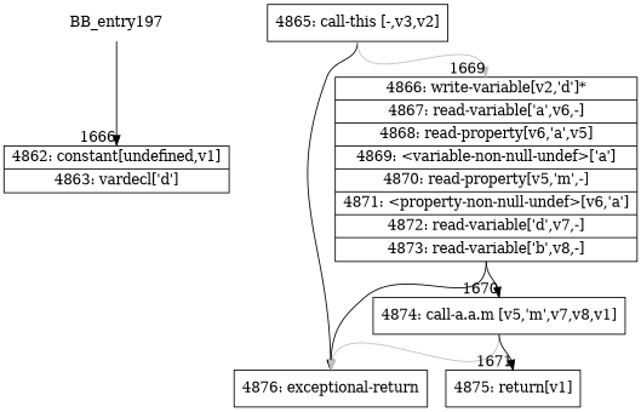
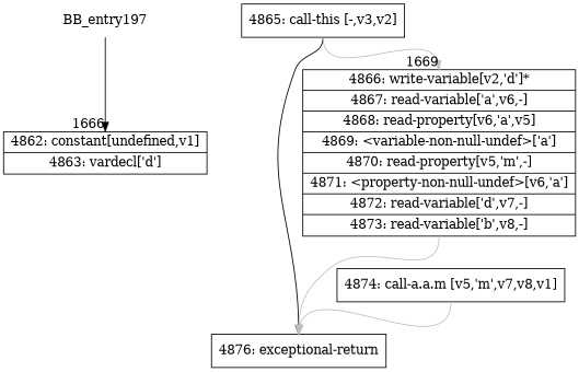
  digraph {
    rankdir=TD
    node [shape=record]
    edge [headport=n tailport=s]
    n1 [label=BB_entry197 shape=none]
    n2 [label="{4862: constant[undefined,v1]|4863: vardecl['d']}"]
    n3 [label="{4865: call-this [-,v3,v2]}"]
    n4 [label="{4876: exceptional-return}"]
    n5 [label="{4866: write-variable[v2,'d']*|4867: read-variable['a',v6,-]|4868: read-property[v6,'a',v5]|4869: \<variable-non-null-undef\>['a']|4870: read-property[v5,'m',-]|4871: \<property-non-null-undef\>[v6,'a']|4872: read-variable['d',v7,-]|4873: read-variable['b',v8,-]}"]
    n6 [label="{4874: call-a.a.m [v5,'m',v7,v8,v1]}"]
-   n7 [label="{4875: return[v1]}"]
    n1 -> n2 [headlabel="    1666"]
    n3 -> n4 [color=black]
    n3 -> n5 [color=gray headlabel="      1669"]
-   n5 -> n4 [color=black]
-   n5 -> n6 [headlabel="      1670"]
+   n5 -> n4 [color=gray]
    n6 -> n4 [color=gray]
-   n6 -> n7 [headlabel="      1671"]
  }
